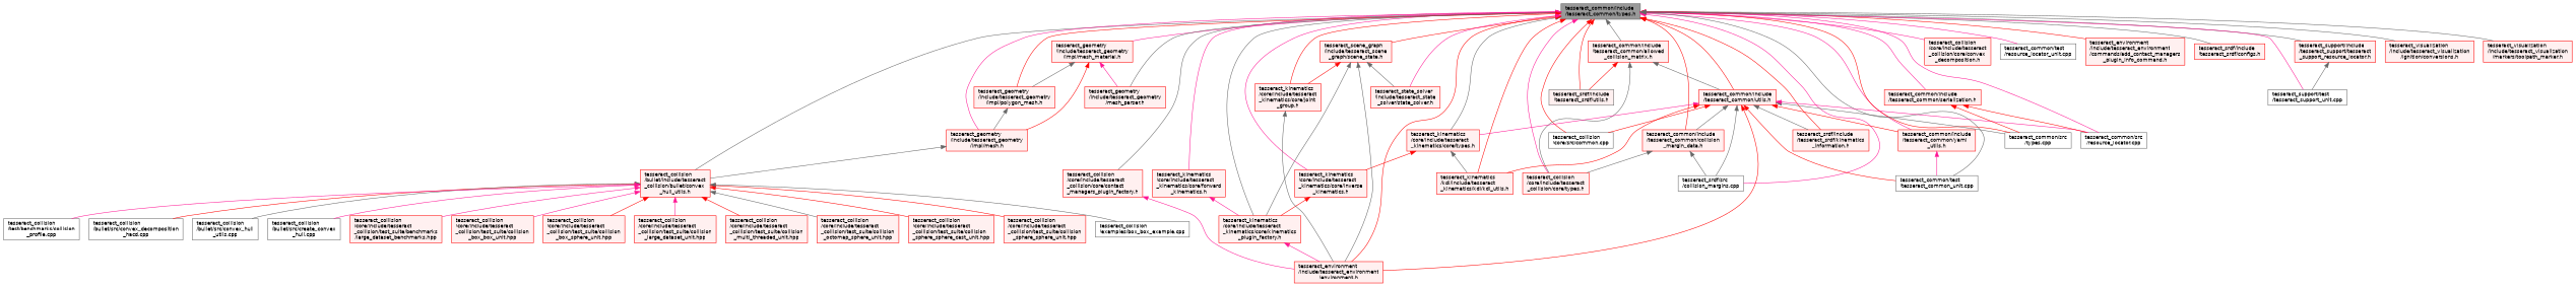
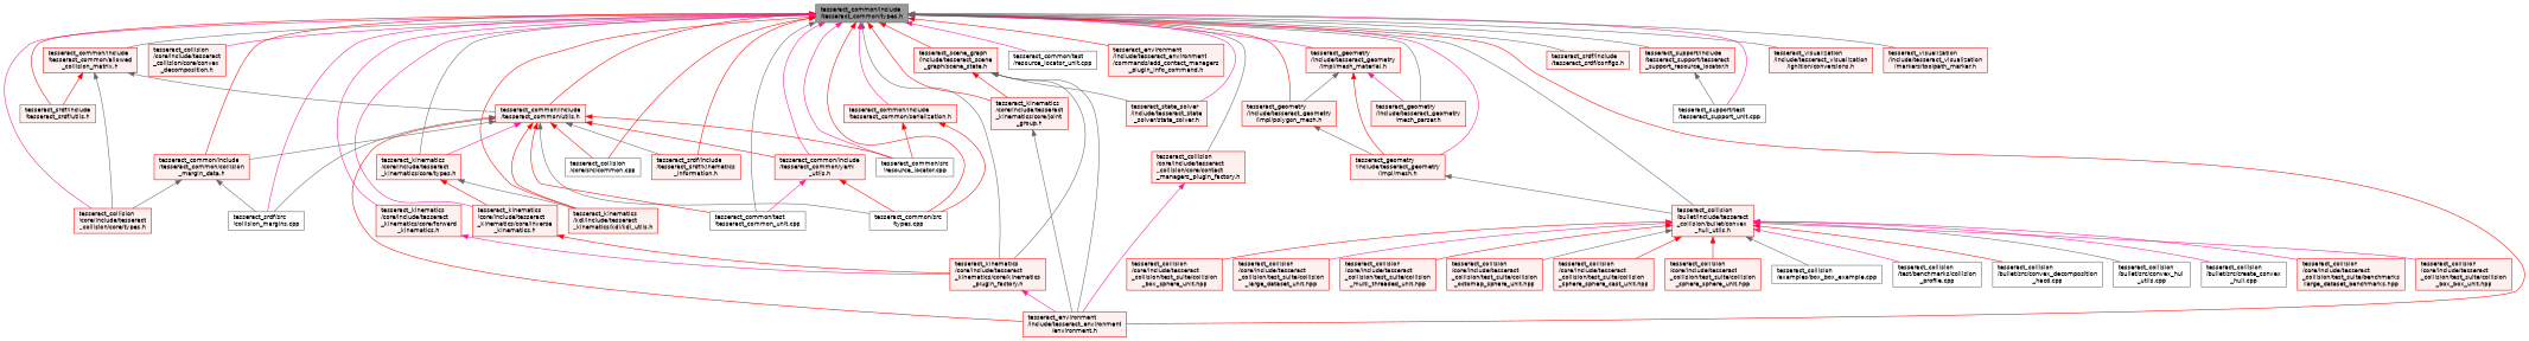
  digraph {
    node [color=red fillcolor="#FFF0F0" fontname=Helvetica fontsize=10 shape=box style=filled]
    edge [color=gray40 dir=back fontname=Helvetica fontsize=10 labelfontname=Helvetica labelfontsize=10 style=solid]
    n1 [color=gray40 fillcolor=grey60 fontcolor=black height=0.2 label="tesseract_common/include\l/tesseract_common/types.h" width=0.4]
    n2 [height=0.2 label="tesseract_collision\l/bullet/include/tesseract\l_collision/bullet/convex\l_hull_utils.h" width=0.4]
    n3 [height=0.2 label="tesseract_collision\l/core/include/tesseract\l_collision/core/contact\l_managers_plugin_factory.h" width=0.4]
    n4 [height=0.2 label="tesseract_environment\l/include/tesseract_environment\l/environment.h" width=0.4]
    n5 [height=0.2 label="tesseract_collision\l/core/include/tesseract\l_collision/core/convex\l_decomposition.h" width=0.4]
    n6 [height=0.2 label="tesseract_collision\l/core/include/tesseract\l_collision/core/types.h" width=0.4]
    n7 [color=grey40 fillcolor=white height=0.2 label="tesseract_collision\l/core/src/common.cpp" width=0.4]
    n8 [height=0.2 label="tesseract_common/include\l/tesseract_common/allowed\l_collision_matrix.h" width=0.4]
    n9 [height=0.2 label="tesseract_common/include\l/tesseract_common/utils.h" width=0.4]
    n10 [height=0.2 label="tesseract_common/include\l/tesseract_common/collision\l_margin_data.h" width=0.4]
    n11 [color=grey40 fillcolor=white height=0.2 label="tesseract_srdf/src\l/collision_margins.cpp" width=0.4]
    n12 [height=0.2 label="tesseract_common/include\l/tesseract_common/yaml\l_utils.h" width=0.4]
    n13 [color=grey40 fillcolor=white height=0.2 label="tesseract_common/src\l/types.cpp" width=0.4]
    n14 [color=grey40 fillcolor=white height=0.2 label="tesseract_common/test\l/tesseract_common_unit.cpp" width=0.4]
    n15 [color=grey40 fillcolor=white height=0.2 label="tesseract_common/src\l/resource_locator.cpp" width=0.4]
    n16 [height=0.2 label="tesseract_kinematics\l/core/include/tesseract\l_kinematics/core/types.h" width=0.4]
    n17 [height=0.2 label="tesseract_kinematics\l/core/include/tesseract\l_kinematics/core/inverse\l_kinematics.h" width=0.4]
    n18 [height=0.2 label="tesseract_kinematics\l/core/include/tesseract\l_kinematics/core/kinematics\l_plugin_factory.h" width=0.4]
    n19 [height=0.2 label="tesseract_kinematics\l/kdl/include/tesseract\l_kinematics/kdl/kdl_utils.h" width=0.4]
    n20 [height=0.2 label="tesseract_srdf/include\l/tesseract_srdf/kinematics\l_information.h" width=0.4]
    n21 [color=grey40 height=0.2 label="tesseract_srdf/include\l/tesseract_srdf/utils.h" width=0.4]
    n22 [height=0.2 label="tesseract_common/include\l/tesseract_common/serialization.h" width=0.4]
    n23 [color=grey40 fillcolor=white height=0.2 label="tesseract_common/test\l/resource_locator_unit.cpp" width=0.4]
    n24 [height=0.2 label="tesseract_environment\l/include/tesseract_environment\l/commands/add_contact_managers\l_plugin_info_command.h" width=0.4]
    n25 [height=0.2 label="tesseract_geometry\l/include/tesseract_geometry\l/impl/mesh.h" width=0.4]
    n26 [height=0.2 label="tesseract_geometry\l/include/tesseract_geometry\l/impl/mesh_material.h" width=0.4]
    n27 [height=0.2 label="tesseract_geometry\l/include/tesseract_geometry\l/impl/polygon_mesh.h" width=0.4]
    n28 [height=0.2 label="tesseract_geometry\l/include/tesseract_geometry\l/mesh_parser.h" width=0.4]
    n29 [height=0.2 label="tesseract_kinematics\l/core/include/tesseract\l_kinematics/core/forward\l_kinematics.h" width=0.4]
    n30 [height=0.2 label="tesseract_kinematics\l/core/include/tesseract\l_kinematics/core/joint\l_group.h" width=0.4]
    n31 [height=0.2 label="tesseract_scene_graph\l/include/tesseract_scene\l_graph/scene_state.h" width=0.4]
    n32 [height=0.2 label="tesseract_state_solver\l/include/tesseract_state\l_solver/state_solver.h" width=0.4]
    n33 [height=0.2 label="tesseract_srdf/include\l/tesseract_srdf/configs.h" width=0.4]
    n34 [height=0.2 label="tesseract_support/include\l/tesseract_support/tesseract\l_support_resource_locator.h" width=0.4]
    n35 [color=grey40 fillcolor=white height=0.2 label="tesseract_support/test\l/tesseract_support_unit.cpp" width=0.4]
    n36 [height=0.2 label="tesseract_visualization\l/include/tesseract_visualization\l/ignition/conversions.h" width=0.4]
    n37 [height=0.2 label="tesseract_visualization\l/include/tesseract_visualization\l/markers/toolpath_marker.h" width=0.4]
    n38 [color=grey40 fillcolor=white height=0.2 label="tesseract_collision\l/bullet/src/convex_decomposition\l_hacd.cpp" width=0.4]
    n39 [color=grey40 fillcolor=white height=0.2 label="tesseract_collision\l/bullet/src/convex_hull\l_utils.cpp" width=0.4]
    n40 [color=grey40 fillcolor=white height=0.2 label="tesseract_collision\l/bullet/src/create_convex\l_hull.cpp" width=0.4]
    n41 [height=0.2 label="tesseract_collision\l/core/include/tesseract\l_collision/test_suite/benchmarks\l/large_dataset_benchmarks.hpp" width=0.4]
    n42 [height=0.2 label="tesseract_collision\l/core/include/tesseract\l_collision/test_suite/collision\l_box_box_unit.hpp" width=0.4]
    n43 [height=0.2 label="tesseract_collision\l/core/include/tesseract\l_collision/test_suite/collision\l_box_sphere_unit.hpp" width=0.4]
    n44 [height=0.2 label="tesseract_collision\l/core/include/tesseract\l_collision/test_suite/collision\l_large_dataset_unit.hpp" width=0.4]
    n45 [height=0.2 label="tesseract_collision\l/core/include/tesseract\l_collision/test_suite/collision\l_multi_threaded_unit.hpp" width=0.4]
    n46 [height=0.2 label="tesseract_collision\l/core/include/tesseract\l_collision/test_suite/collision\l_octomap_sphere_unit.hpp" width=0.4]
    n47 [height=0.2 label="tesseract_collision\l/core/include/tesseract\l_collision/test_suite/collision\l_sphere_sphere_cast_unit.hpp" width=0.4]
    n48 [height=0.2 label="tesseract_collision\l/core/include/tesseract\l_collision/test_suite/collision\l_sphere_sphere_unit.hpp" width=0.4]
    n49 [color=grey40 fillcolor=white height=0.2 label="tesseract_collision\l/examples/box_box_example.cpp" width=0.4]
    n50 [color=grey40 fillcolor=white height=0.2 label="tesseract_collision\l/test/benchmarks/collision\l_profile.cpp" width=0.4]
    n1 -> n2
    n1 -> n3
    n1 -> n4 [color=red]
    n1 -> n5 [color=deeppink]
    n1 -> n6 [color=deeppink]
    n1 -> n7 [color=red]
    n1 -> n8
    n1 -> n9 [color=red]
    n1 -> n10 [color=red]
    n1 -> n11 [color=deeppink]
    n1 -> n12 [color=deeppink]
    n1 -> n13 [color=red]
    n1 -> n14
    n1 -> n15 [color=deeppink]
    n1 -> n16
    n1 -> n17 [color=deeppink]
    n1 -> n18
    n1 -> n19 [color=red]
    n1 -> n20 [color=red]
    n1 -> n21 [color=red]
    n1 -> n22 [color=deeppink]
    n1 -> n23 [color=deeppink]
    n1 -> n24 [color=red]
    n1 -> n25 [color=deeppink]
    n1 -> n26 [color=deeppink]
    n1 -> n27 [color=red]
    n1 -> n28
    n1 -> n29 [color=deeppink]
    n1 -> n30 [color=red]
    n1 -> n31 [color=red]
    n1 -> n32 [color=deeppink]
    n1 -> n33
    n1 -> n34
    n1 -> n35 [color=deeppink]
    n1 -> n36
    n1 -> n37
    n2 -> n38 [color=red]
    n2 -> n39
    n2 -> n40 [color=deeppink]
    n2 -> n41 [color=deeppink]
    n2 -> n42 [color=deeppink]
    n2 -> n43 [color=red]
    n2 -> n44 [color=deeppink]
    n2 -> n45 [color=red]
    n2 -> n46
    n2 -> n47 [color=red]
    n2 -> n48 [color=red]
    n2 -> n49
    n2 -> n50 [color=deeppink]
    n3 -> n4 [color=deeppink]
    n8 -> n6
    n8 -> n9
    n8 -> n21 [color=red]
    n9 -> n4 [color=red]
    n9 -> n7 [color=red]
    n9 -> n10
    n9 -> n11
    n9 -> n12 [color=red]
    n9 -> n13
    n9 -> n14 [color=red]
-   n9 -> n15 [color=deeppink]
+   n9 -> n15 [color=red]
    n9 -> n16 [color=deeppink]
    n9 -> n19 [color=red]
    n9 -> n20
    n10 -> n6
    n10 -> n11
+   n12 -> n13 [color=red]
    n12 -> n14 [color=deeppink]
    n16 -> n17 [color=red]
    n16 -> n19
    n17 -> n18 [color=red]
    n18 -> n4 [color=deeppink]
    n22 -> n13 [color=red]
    n22 -> n15 [color=red]
    n25 -> n2
    n26 -> n25 [color=red]
    n26 -> n27
    n26 -> n28 [color=deeppink]
    n27 -> n25
    n29 -> n18 [color=deeppink]
    n30 -> n4
    n31 -> n4
    n31 -> n18
    n31 -> n30 [color=red]
    n31 -> n32
    n34 -> n35
  }
